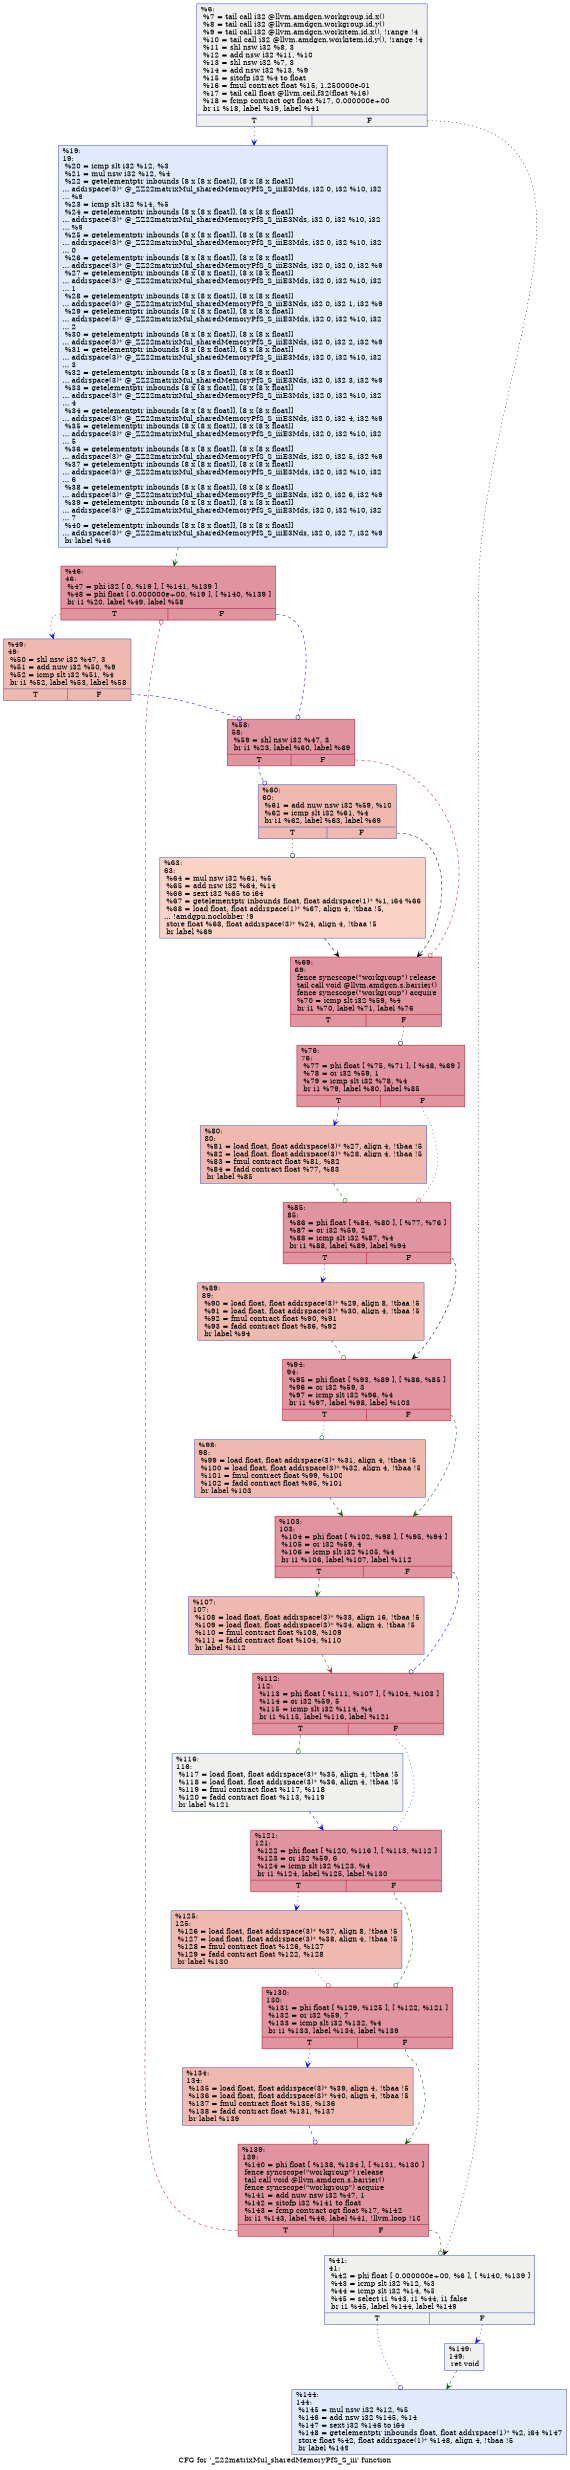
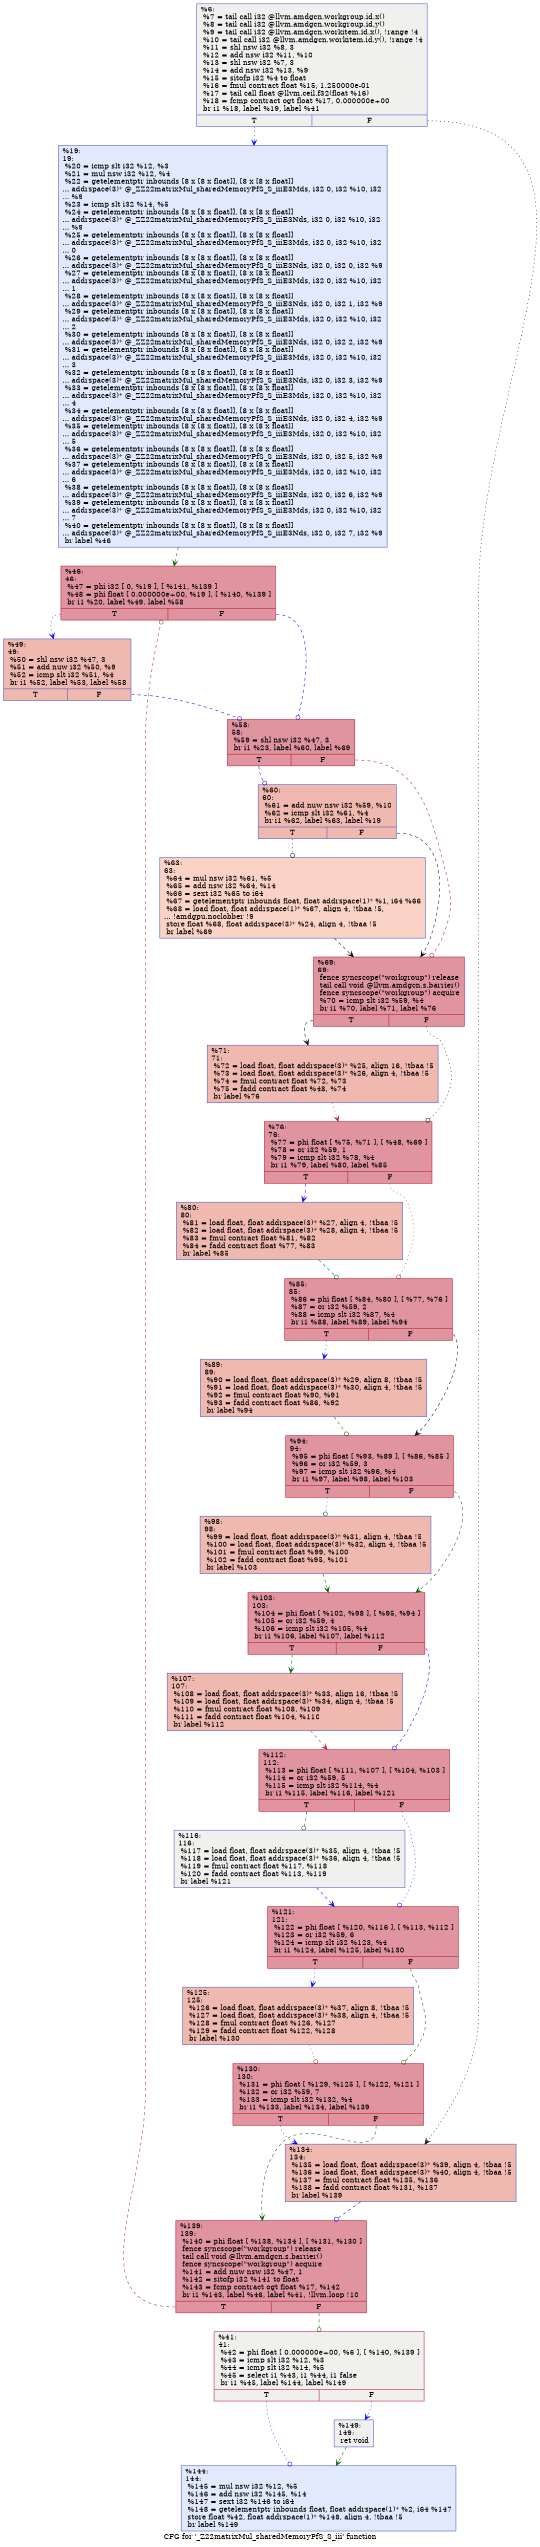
  digraph {
    label="CFG for '_Z22matrixMul_sharedMemoryPfS_S_iii' function"
    node [color="#3d50c3ff" fillcolor="#b70d2870" shape=record style=filled]
    edge [arrowhead=vee color=blue style=dashed tailport=s0]
    n1 [fillcolor="#dedcdb70" label="{%6:\l  %7 = tail call i32 @llvm.amdgcn.workgroup.id.x()\l  %8 = tail call i32 @llvm.amdgcn.workgroup.id.y()\l  %9 = tail call i32 @llvm.amdgcn.workitem.id.x(), !range !4\l  %10 = tail call i32 @llvm.amdgcn.workitem.id.y(), !range !4\l  %11 = shl nsw i32 %8, 3\l  %12 = add nsw i32 %11, %10\l  %13 = shl nsw i32 %7, 3\l  %14 = add nsw i32 %13, %9\l  %15 = sitofp i32 %4 to float\l  %16 = fmul contract float %15, 1.250000e-01\l  %17 = tail call float @llvm.ceil.f32(float %16)\l  %18 = fcmp contract ogt float %17, 0.000000e+00\l  br i1 %18, label %19, label %41\l|{<s0>T|<s1>F}}"]
    n2 [fillcolor="#b9d0f970" label="{%19:\l19:                                               \l  %20 = icmp slt i32 %12, %3\l  %21 = mul nsw i32 %12, %4\l  %22 = getelementptr inbounds [8 x [8 x float]], [8 x [8 x float]]\l... addrspace(3)* @_ZZ22matrixMul_sharedMemoryPfS_S_iiiE3Mds, i32 0, i32 %10, i32\l... %9\l  %23 = icmp slt i32 %14, %5\l  %24 = getelementptr inbounds [8 x [8 x float]], [8 x [8 x float]]\l... addrspace(3)* @_ZZ22matrixMul_sharedMemoryPfS_S_iiiE3Nds, i32 0, i32 %10, i32\l... %9\l  %25 = getelementptr inbounds [8 x [8 x float]], [8 x [8 x float]]\l... addrspace(3)* @_ZZ22matrixMul_sharedMemoryPfS_S_iiiE3Mds, i32 0, i32 %10, i32\l... 0\l  %26 = getelementptr inbounds [8 x [8 x float]], [8 x [8 x float]]\l... addrspace(3)* @_ZZ22matrixMul_sharedMemoryPfS_S_iiiE3Nds, i32 0, i32 0, i32 %9\l  %27 = getelementptr inbounds [8 x [8 x float]], [8 x [8 x float]]\l... addrspace(3)* @_ZZ22matrixMul_sharedMemoryPfS_S_iiiE3Mds, i32 0, i32 %10, i32\l... 1\l  %28 = getelementptr inbounds [8 x [8 x float]], [8 x [8 x float]]\l... addrspace(3)* @_ZZ22matrixMul_sharedMemoryPfS_S_iiiE3Nds, i32 0, i32 1, i32 %9\l  %29 = getelementptr inbounds [8 x [8 x float]], [8 x [8 x float]]\l... addrspace(3)* @_ZZ22matrixMul_sharedMemoryPfS_S_iiiE3Mds, i32 0, i32 %10, i32\l... 2\l  %30 = getelementptr inbounds [8 x [8 x float]], [8 x [8 x float]]\l... addrspace(3)* @_ZZ22matrixMul_sharedMemoryPfS_S_iiiE3Nds, i32 0, i32 2, i32 %9\l  %31 = getelementptr inbounds [8 x [8 x float]], [8 x [8 x float]]\l... addrspace(3)* @_ZZ22matrixMul_sharedMemoryPfS_S_iiiE3Mds, i32 0, i32 %10, i32\l... 3\l  %32 = getelementptr inbounds [8 x [8 x float]], [8 x [8 x float]]\l... addrspace(3)* @_ZZ22matrixMul_sharedMemoryPfS_S_iiiE3Nds, i32 0, i32 3, i32 %9\l  %33 = getelementptr inbounds [8 x [8 x float]], [8 x [8 x float]]\l... addrspace(3)* @_ZZ22matrixMul_sharedMemoryPfS_S_iiiE3Mds, i32 0, i32 %10, i32\l... 4\l  %34 = getelementptr inbounds [8 x [8 x float]], [8 x [8 x float]]\l... addrspace(3)* @_ZZ22matrixMul_sharedMemoryPfS_S_iiiE3Nds, i32 0, i32 4, i32 %9\l  %35 = getelementptr inbounds [8 x [8 x float]], [8 x [8 x float]]\l... addrspace(3)* @_ZZ22matrixMul_sharedMemoryPfS_S_iiiE3Mds, i32 0, i32 %10, i32\l... 5\l  %36 = getelementptr inbounds [8 x [8 x float]], [8 x [8 x float]]\l... addrspace(3)* @_ZZ22matrixMul_sharedMemoryPfS_S_iiiE3Nds, i32 0, i32 5, i32 %9\l  %37 = getelementptr inbounds [8 x [8 x float]], [8 x [8 x float]]\l... addrspace(3)* @_ZZ22matrixMul_sharedMemoryPfS_S_iiiE3Mds, i32 0, i32 %10, i32\l... 6\l  %38 = getelementptr inbounds [8 x [8 x float]], [8 x [8 x float]]\l... addrspace(3)* @_ZZ22matrixMul_sharedMemoryPfS_S_iiiE3Nds, i32 0, i32 6, i32 %9\l  %39 = getelementptr inbounds [8 x [8 x float]], [8 x [8 x float]]\l... addrspace(3)* @_ZZ22matrixMul_sharedMemoryPfS_S_iiiE3Mds, i32 0, i32 %10, i32\l... 7\l  %40 = getelementptr inbounds [8 x [8 x float]], [8 x [8 x float]]\l... addrspace(3)* @_ZZ22matrixMul_sharedMemoryPfS_S_iiiE3Nds, i32 0, i32 7, i32 %9\l  br label %46\l}"]
-   n3 [fillcolor="#dedcdb70" label="{%41:\l41:                                               \l  %42 = phi float [ 0.000000e+00, %6 ], [ %140, %139 ]\l  %43 = icmp slt i32 %12, %3\l  %44 = icmp slt i32 %14, %5\l  %45 = select i1 %43, i1 %44, i1 false\l  br i1 %45, label %144, label %149\l|{<s0>T|<s1>F}}"]
+   n3 [color="#b70d28ff" fillcolor="#dedcdb70" label="{%41:\l41:                                               \l  %42 = phi float [ 0.000000e+00, %6 ], [ %140, %139 ]\l  %43 = icmp slt i32 %12, %3\l  %44 = icmp slt i32 %14, %5\l  %45 = select i1 %43, i1 %44, i1 false\l  br i1 %45, label %144, label %149\l|{<s0>T|<s1>F}}"]
    n4 [color="#b70d28ff" label="{%46:\l46:                                               \l  %47 = phi i32 [ 0, %19 ], [ %141, %139 ]\l  %48 = phi float [ 0.000000e+00, %19 ], [ %140, %139 ]\l  br i1 %20, label %49, label %58\l|{<s0>T|<s1>F}}"]
    n5 [fillcolor="#b9d0f970" label="{%144:\l144:                                              \l  %145 = mul nsw i32 %12, %5\l  %146 = add nsw i32 %145, %14\l  %147 = sext i32 %146 to i64\l  %148 = getelementptr inbounds float, float addrspace(1)* %2, i64 %147\l  store float %42, float addrspace(1)* %148, align 4, !tbaa !5\l  br label %149\l}"]
    n6 [fillcolor="#dedcdb70" label="{%149:\l149:                                              \l  ret void\l}"]
    n7 [fillcolor="#de614d70" label="{%49:\l49:                                               \l  %50 = shl nsw i32 %47, 3\l  %51 = add nuw i32 %50, %9\l  %52 = icmp slt i32 %51, %4\l  br i1 %52, label %53, label %58\l|{<s0>T|<s1>F}}"]
    n8 [color="#b70d28ff" label="{%58:\l58:                                               \l  %59 = shl nsw i32 %47, 3\l  br i1 %23, label %60, label %69\l|{<s0>T|<s1>F}}"]
-   n9 [fillcolor="#de614d70" label="{%60:\l60:                                               \l  %61 = add nuw nsw i32 %59, %10\l  %62 = icmp slt i32 %61, %4\l  br i1 %62, label %63, label %69\l|{<s0>T|<s1>F}}"]
+   n9 [fillcolor="#de614d70" label="{%60:\l60:                                               \l  %61 = add nuw nsw i32 %59, %10\l  %62 = icmp slt i32 %61, %4\l  br i1 %62, label %63, label %19\l|{<s0>T|<s1>F}}"]
    n10 [color="#b70d28ff" label="{%69:\l69:                                               \l  fence syncscope(\"workgroup\") release\l  tail call void @llvm.amdgcn.s.barrier()\l  fence syncscope(\"workgroup\") acquire\l  %70 = icmp slt i32 %59, %4\l  br i1 %70, label %71, label %76\l|{<s0>T|<s1>F}}"]
    n11 [fillcolor="#f59c7d70" label="{%63:\l63:                                               \l  %64 = mul nsw i32 %61, %5\l  %65 = add nsw i32 %64, %14\l  %66 = sext i32 %65 to i64\l  %67 = getelementptr inbounds float, float addrspace(1)* %1, i64 %66\l  %68 = load float, float addrspace(1)* %67, align 4, !tbaa !5,\l... !amdgpu.noclobber !9\l  store float %68, float addrspace(3)* %24, align 4, !tbaa !5\l  br label %69\l}"]
+   n12 [fillcolor="#de614d70" label="{%71:\l71:                                               \l  %72 = load float, float addrspace(3)* %25, align 16, !tbaa !5\l  %73 = load float, float addrspace(3)* %26, align 4, !tbaa !5\l  %74 = fmul contract float %72, %73\l  %75 = fadd contract float %48, %74\l  br label %76\l}"]
    n13 [color="#b70d28ff" label="{%76:\l76:                                               \l  %77 = phi float [ %75, %71 ], [ %48, %69 ]\l  %78 = or i32 %59, 1\l  %79 = icmp slt i32 %78, %4\l  br i1 %79, label %80, label %85\l|{<s0>T|<s1>F}}"]
    n14 [fillcolor="#de614d70" label="{%80:\l80:                                               \l  %81 = load float, float addrspace(3)* %27, align 4, !tbaa !5\l  %82 = load float, float addrspace(3)* %28, align 4, !tbaa !5\l  %83 = fmul contract float %81, %82\l  %84 = fadd contract float %77, %83\l  br label %85\l}"]
    n15 [color="#b70d28ff" label="{%85:\l85:                                               \l  %86 = phi float [ %84, %80 ], [ %77, %76 ]\l  %87 = or i32 %59, 2\l  %88 = icmp slt i32 %87, %4\l  br i1 %88, label %89, label %94\l|{<s0>T|<s1>F}}"]
    n16 [fillcolor="#de614d70" label="{%89:\l89:                                               \l  %90 = load float, float addrspace(3)* %29, align 8, !tbaa !5\l  %91 = load float, float addrspace(3)* %30, align 4, !tbaa !5\l  %92 = fmul contract float %90, %91\l  %93 = fadd contract float %86, %92\l  br label %94\l}"]
    n17 [color="#b70d28ff" label="{%94:\l94:                                               \l  %95 = phi float [ %93, %89 ], [ %86, %85 ]\l  %96 = or i32 %59, 3\l  %97 = icmp slt i32 %96, %4\l  br i1 %97, label %98, label %103\l|{<s0>T|<s1>F}}"]
    n18 [fillcolor="#de614d70" label="{%98:\l98:                                               \l  %99 = load float, float addrspace(3)* %31, align 4, !tbaa !5\l  %100 = load float, float addrspace(3)* %32, align 4, !tbaa !5\l  %101 = fmul contract float %99, %100\l  %102 = fadd contract float %95, %101\l  br label %103\l}"]
    n19 [color="#b70d28ff" label="{%103:\l103:                                              \l  %104 = phi float [ %102, %98 ], [ %95, %94 ]\l  %105 = or i32 %59, 4\l  %106 = icmp slt i32 %105, %4\l  br i1 %106, label %107, label %112\l|{<s0>T|<s1>F}}"]
    n20 [fillcolor="#de614d70" label="{%107:\l107:                                              \l  %108 = load float, float addrspace(3)* %33, align 16, !tbaa !5\l  %109 = load float, float addrspace(3)* %34, align 4, !tbaa !5\l  %110 = fmul contract float %108, %109\l  %111 = fadd contract float %104, %110\l  br label %112\l}"]
    n21 [color="#b70d28ff" label="{%112:\l112:                                              \l  %113 = phi float [ %111, %107 ], [ %104, %103 ]\l  %114 = or i32 %59, 5\l  %115 = icmp slt i32 %114, %4\l  br i1 %115, label %116, label %121\l|{<s0>T|<s1>F}}"]
    n22 [fillcolor="#dedcdb70" label="{%116:\l116:                                              \l  %117 = load float, float addrspace(3)* %35, align 4, !tbaa !5\l  %118 = load float, float addrspace(3)* %36, align 4, !tbaa !5\l  %119 = fmul contract float %117, %118\l  %120 = fadd contract float %113, %119\l  br label %121\l}"]
    n23 [color="#b70d28ff" label="{%121:\l121:                                              \l  %122 = phi float [ %120, %116 ], [ %113, %112 ]\l  %123 = or i32 %59, 6\l  %124 = icmp slt i32 %123, %4\l  br i1 %124, label %125, label %130\l|{<s0>T|<s1>F}}"]
    n24 [fillcolor="#de614d70" label="{%125:\l125:                                              \l  %126 = load float, float addrspace(3)* %37, align 8, !tbaa !5\l  %127 = load float, float addrspace(3)* %38, align 4, !tbaa !5\l  %128 = fmul contract float %126, %127\l  %129 = fadd contract float %122, %128\l  br label %130\l}"]
    n25 [color="#b70d28ff" label="{%130:\l130:                                              \l  %131 = phi float [ %129, %125 ], [ %122, %121 ]\l  %132 = or i32 %59, 7\l  %133 = icmp slt i32 %132, %4\l  br i1 %133, label %134, label %139\l|{<s0>T|<s1>F}}"]
    n26 [fillcolor="#de614d70" label="{%134:\l134:                                              \l  %135 = load float, float addrspace(3)* %39, align 4, !tbaa !5\l  %136 = load float, float addrspace(3)* %40, align 4, !tbaa !5\l  %137 = fmul contract float %135, %136\l  %138 = fadd contract float %131, %137\l  br label %139\l}"]
    n27 [color="#b70d28ff" label="{%139:\l139:                                              \l  %140 = phi float [ %138, %134 ], [ %131, %130 ]\l  fence syncscope(\"workgroup\") release\l  tail call void @llvm.amdgcn.s.barrier()\l  fence syncscope(\"workgroup\") acquire\l  %141 = add nuw nsw i32 %47, 1\l  %142 = sitofp i32 %141 to float\l  %143 = fcmp contract ogt float %17, %142\l  br i1 %143, label %46, label %41, !llvm.loop !10\l|{<s0>T|<s1>F}}"]
    n1 -> n2 [style=dotted]
-   n1 -> n3 [color=black style=dotted tailport=s1]
+   n1 -> n26 [color=black style=dotted tailport=s1]
    n2 -> n4 [color=darkgreen]
    n3 -> n5 [arrowhead=odot style=dotted]
    n3 -> n6 [style=dotted tailport=s1]
    n4 -> n7 [style=dotted]
    n4 -> n8 [arrowhead=odot tailport=s1]
    n6 -> n5 [color=darkgreen]
    n7 -> n8 [arrowhead=odot tailport=s1]
    n8 -> n9 [arrowhead=odot]
    n8 -> n10 [arrowhead=odot color=brown tailport=s1]
    n9 -> n10 [color=black tailport=s1]
    n9 -> n11 [arrowhead=odot color=black style=dotted]
+   n10 -> n12 [color=black]
    n10 -> n13 [arrowhead=odot color=black style=dotted tailport=s1]
    n11 -> n10 [color=black]
+   n12 -> n13 [color=brown style=dotted]
    n13 -> n14
    n13 -> n15 [arrowhead=odot color=brown style=dotted tailport=s1]
    n14 -> n15 [arrowhead=odot color=darkgreen]
    n15 -> n16 [style=dotted]
    n15 -> n17 [color=black tailport=s1]
    n16 -> n17 [arrowhead=odot color=darkgreen]
    n17 -> n18 [arrowhead=odot color=darkgreen style=dotted]
    n17 -> n19 [color=darkgreen tailport=s1]
    n18 -> n19 [color=darkgreen]
    n19 -> n20 [color=darkgreen]
    n19 -> n21 [arrowhead=odot tailport=s1]
    n20 -> n21 [color=brown]
    n21 -> n22 [arrowhead=odot color=darkgreen]
    n21 -> n23 [arrowhead=odot style=dotted tailport=s1]
    n22 -> n23
    n23 -> n24 [style=dotted]
    n23 -> n25 [arrowhead=odot color=darkgreen tailport=s1]
    n24 -> n25 [arrowhead=odot color=brown style=dotted]
    n25 -> n26 [style=dotted]
    n25 -> n27 [color=darkgreen tailport=s1]
    n26 -> n27 [arrowhead=odot]
    n27 -> n3 [arrowhead=odot color=darkgreen tailport=s1]
    n27 -> n4 [arrowhead=odot color=brown]
  }
